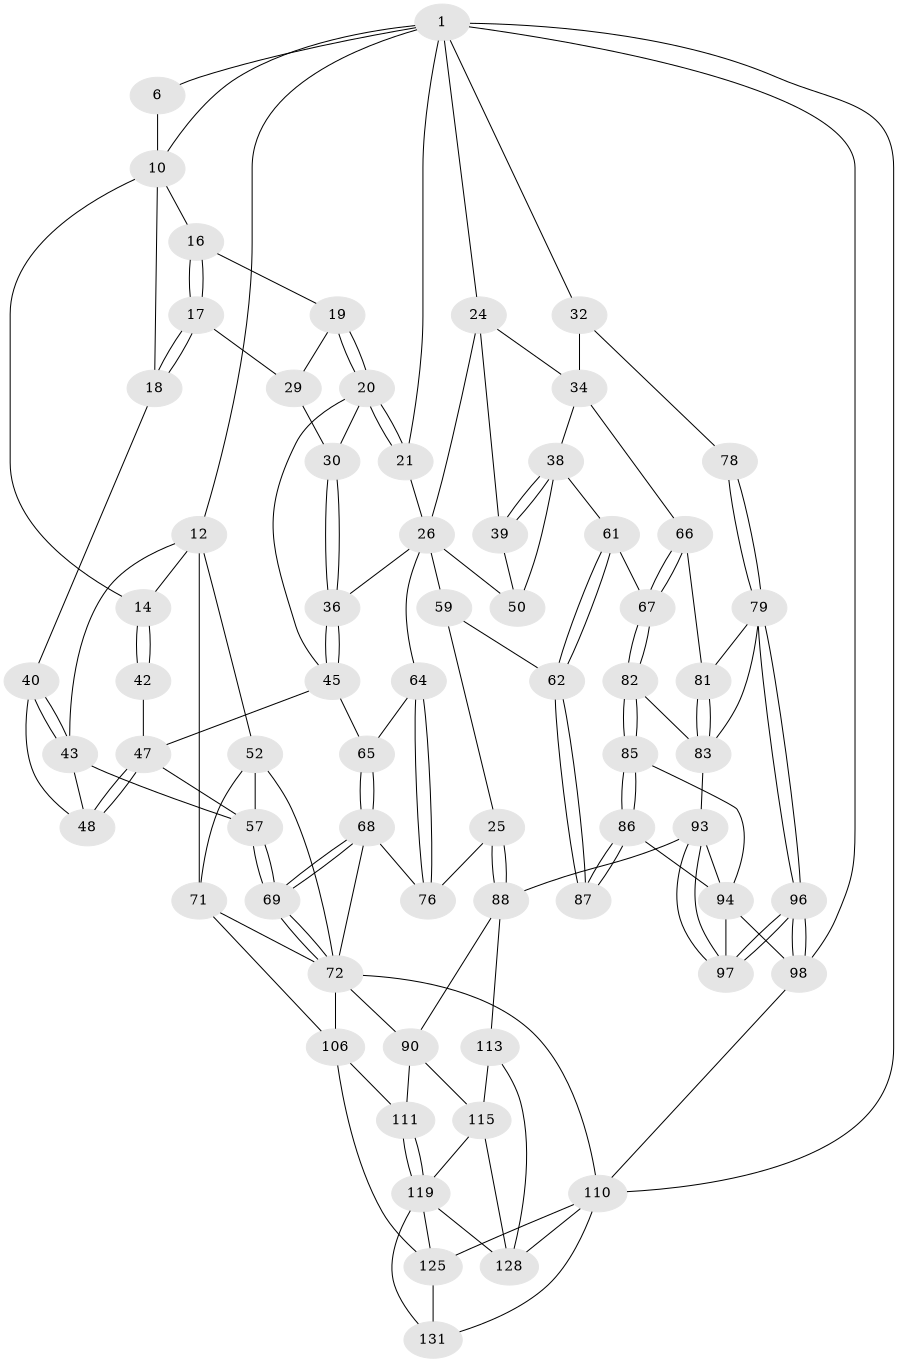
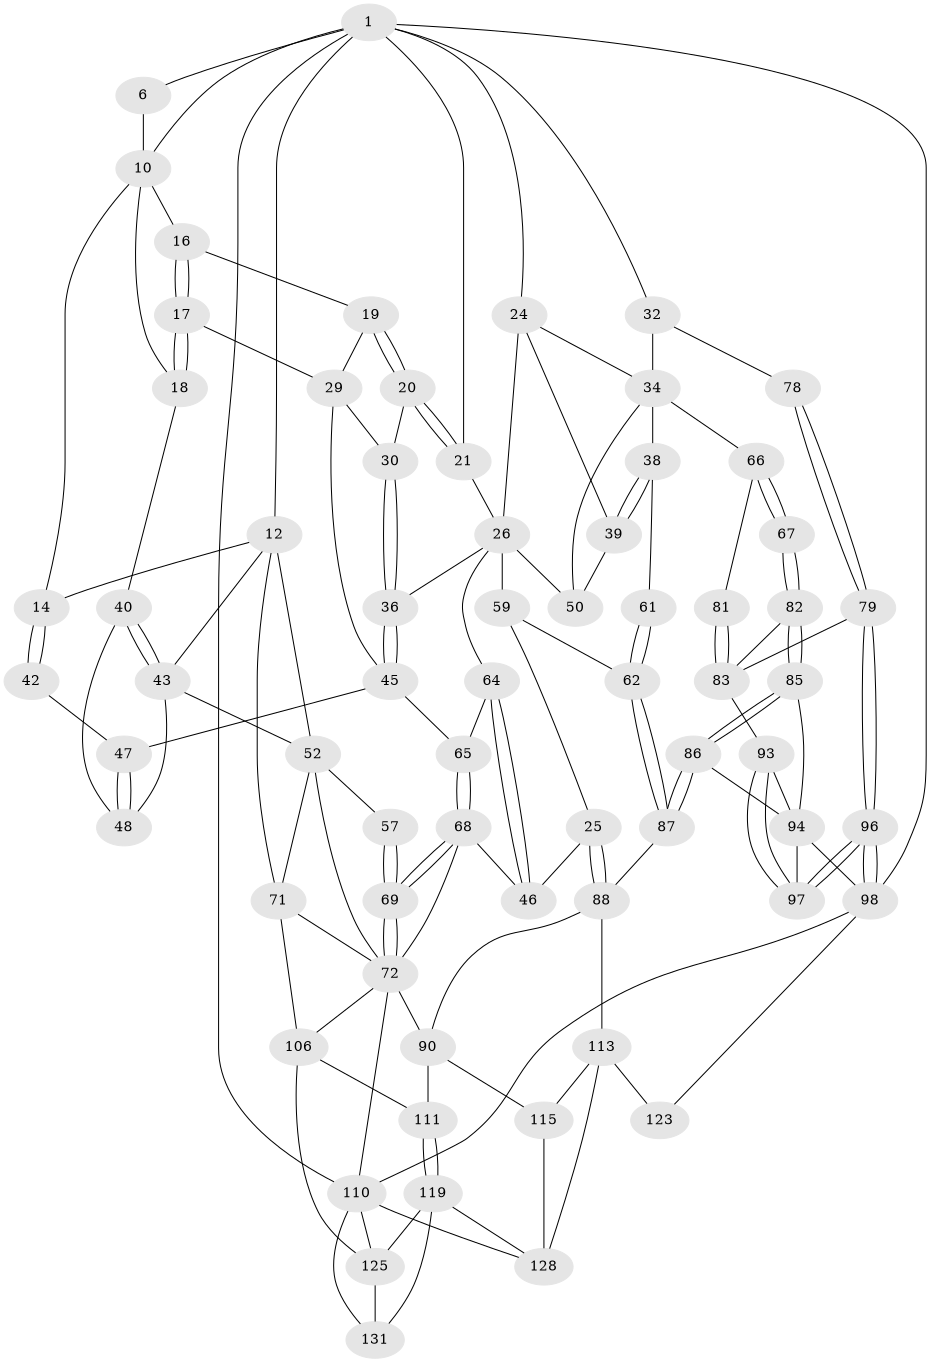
  graph {
    node [color=gray90 style=filled]
    1 [super="+7+2"]
    6 [super="+9"]
    10 [super="+11"]
    12 [super="+53+13"]
    21
    24 [super="+28+25"]
    32 [super="+33"]
    98 [super="+122"]
    110 [super="+133"]
    14
    16
    18
    43 [super="+51+44"]
    52 [super="+58"]
    71 [super="+95"]
    26 [super="+49+27"]
    34 [super="+37"]
    39
    78
+   123
    125 [super="+126"]
    128 [super="+130"]
    131
    42
    17
    19
    40 [super="+41"]
    48
    57
    72 [super="+91+73"]
    106 [super="+112+107"]
    47
    29 [super="+31"]
    20
    30
    45 [super="+46"]
    36
    50
    59 [super="+63"]
    64
    38 [super="+54"]
    66
    62
    n44 [label=25]
    65
-   76
+   76 [label=46]
    79 [super="+80"]
    61
    67
    81
    68 [super="+77"]
    69
    90 [super="+108"]
    87 [super="+92"]
    88 [super="+89"]
    82
    83 [super="+84"]
    85
    111
    115 [super="+117"]
    113 [super="+116+114"]
    96
    93
    97
    86 [super="+102"]
    94 [super="+99"]
    119 [super="+124"]
    1 -- 6 [weight=2]
    1 -- 10
    1 -- 12
    1 -- 21
    1 -- 24 [weight=2]
    1 -- 32
    1 -- 98
    1 -- 110
    6 -- 10
    10 -- 14
    10 -- 16
    10 -- 18
    12 -- 14
    12 -- 43
    12 -- 52
    12 -- 71
    21 -- 26
    24 -- 26
    24 -- 34
    24 -- 39
    32 -- 34 [weight=2]
    32 -- 78 [weight=2]
    98 -- 110
+   98 -- 123
    110 -- 125
    110 -- 128
    110 -- 131
    14 -- 42
    14 -- 42
    16 -- 17
    16 -- 17
    16 -- 19
    18 -- 40
-   43 -- 57
+   43 -- 52
    43 -- 48
    52 -- 71
    52 -- 57
    52 -- 72
    71 -- 72
    71 -- 106
    26 -- 36
    26 -- 50
    26 -- 59 [weight=2]
    26 -- 64
    34 -- 38
    34 -- 66
    39 -- 50
    78 -- 79
    78 -- 79
    125 -- 131
    42 -- 47
    17 -- 18
    17 -- 18
    17 -- 29
    19 -- 29
    19 -- 20
    19 -- 20
    40 -- 43
    40 -- 43
    40 -- 48
    57 -- 69
    57 -- 69
    72 -- 110
    72 -- 106
    72 -- 90 [weight=2]
    106 -- 125
    106 -- 111
    47 -- 48
    47 -- 48
-   47 -- 57
    29 -- 30
-   20 -- 45
+   29 -- 45
    20 -- 21
    20 -- 21
    20 -- 30
    30 -- 36
    30 -- 36
    45 -- 47
    45 -- 65
    36 -- 45
    36 -- 45
    59 -- 62
    59 -- n44
    64 -- 65
    64 -- 76
    64 -- 76
    38 -- 39
    38 -- 39
-   38 -- 50
+   34 -- 50
    38 -- 61
    66 -- 67
    66 -- 67
    66 -- 81
    62 -- 87
    62 -- 87
    n44 -- 76
    n44 -- 88
    n44 -- 88
    65 -- 68
    65 -- 68
-   79 -- 81
    79 -- 83
    79 -- 96
    79 -- 96
    61 -- 62
    61 -- 62
-   61 -- 67
    67 -- 82
    67 -- 82
    81 -- 83
    81 -- 83
    68 -- 72
    68 -- 76
    68 -- 69
    68 -- 69
    69 -- 72
    69 -- 72
    90 -- 111
    90 -- 115
-   93 -- 88 [weight=2]
+   87 -- 88 [weight=2]
    88 -- 90
    88 -- 113
    82 -- 83
    82 -- 85
    82 -- 85
    83 -- 93
    85 -- 86
    85 -- 86
    85 -- 94
    111 -- 119
    111 -- 119
    115 -- 128 [weight=2]
-   115 -- 119
+   113 -- 123 [weight=2]
    113 -- 128
    113 -- 115 [weight=2]
    96 -- 98
    96 -- 98
    96 -- 97
    96 -- 97
    93 -- 97
    93 -- 97
    93 -- 94
    86 -- 87
    86 -- 87
    86 -- 94
    94 -- 98
    94 -- 97
    119 -- 125
    119 -- 128
    119 -- 131
  }
